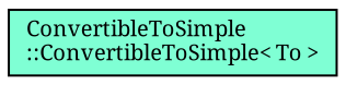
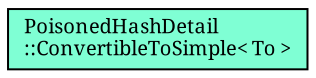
  digraph {
    rankdir=LR
    fontname="Noto Serif"
-   n1 [color=black fillcolor=aquamarine fontname="Noto Serif" fontsize=10 height=0.2 label="ConvertibleToSimple\l::ConvertibleToSimple\< To \>" shape=record style=filled width=0.4]
+   n1 [color=black fillcolor=aquamarine fontname="Noto Serif" fontsize=10 height=0.2 label="PoisonedHashDetail\l::ConvertibleToSimple\< To \>" shape=record style=filled width=0.4]
  }
